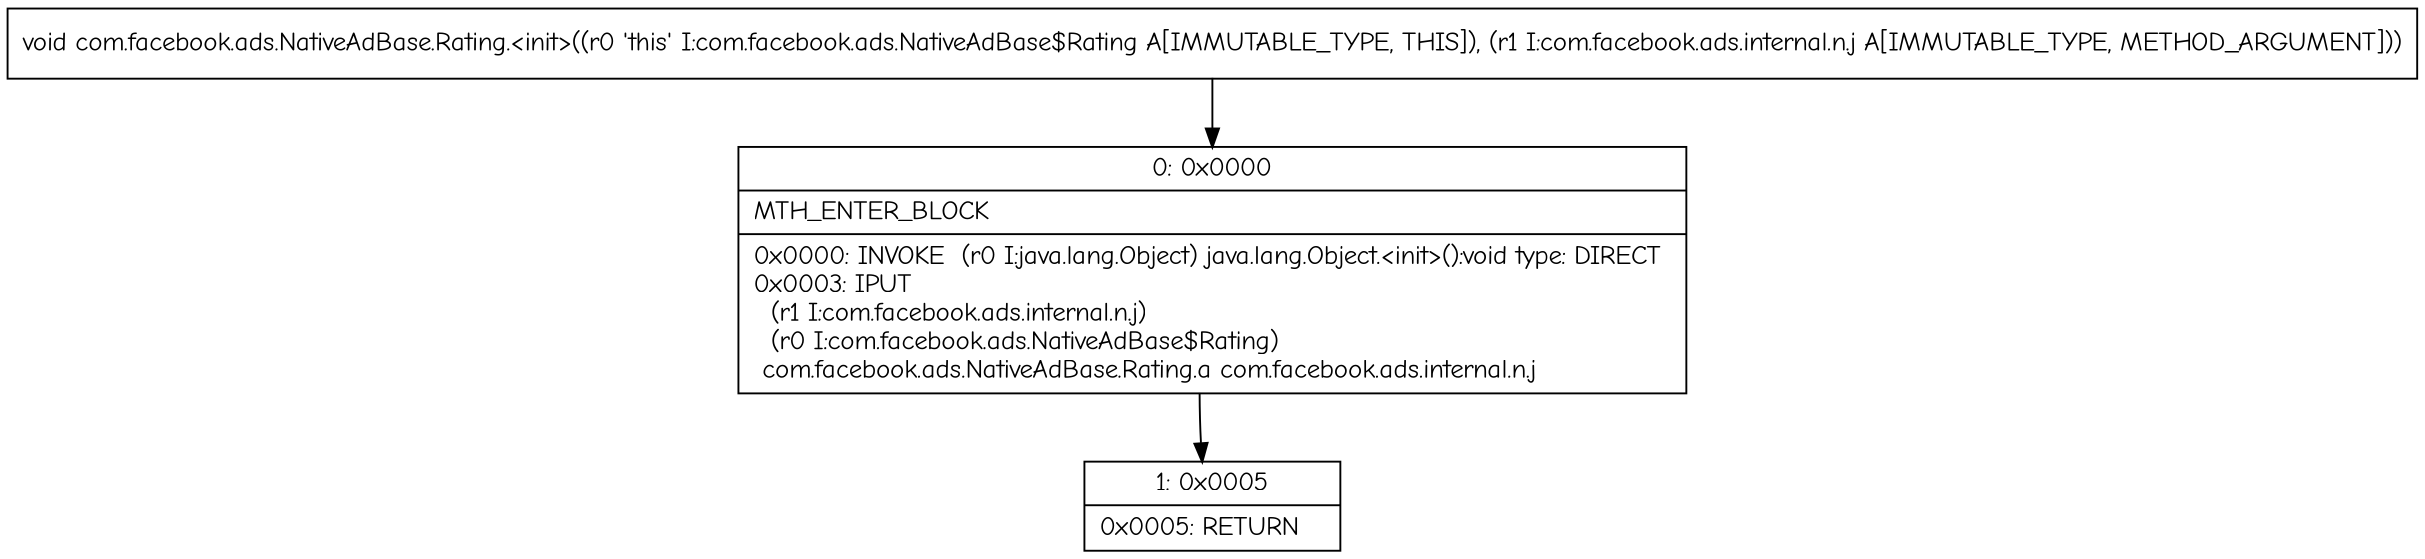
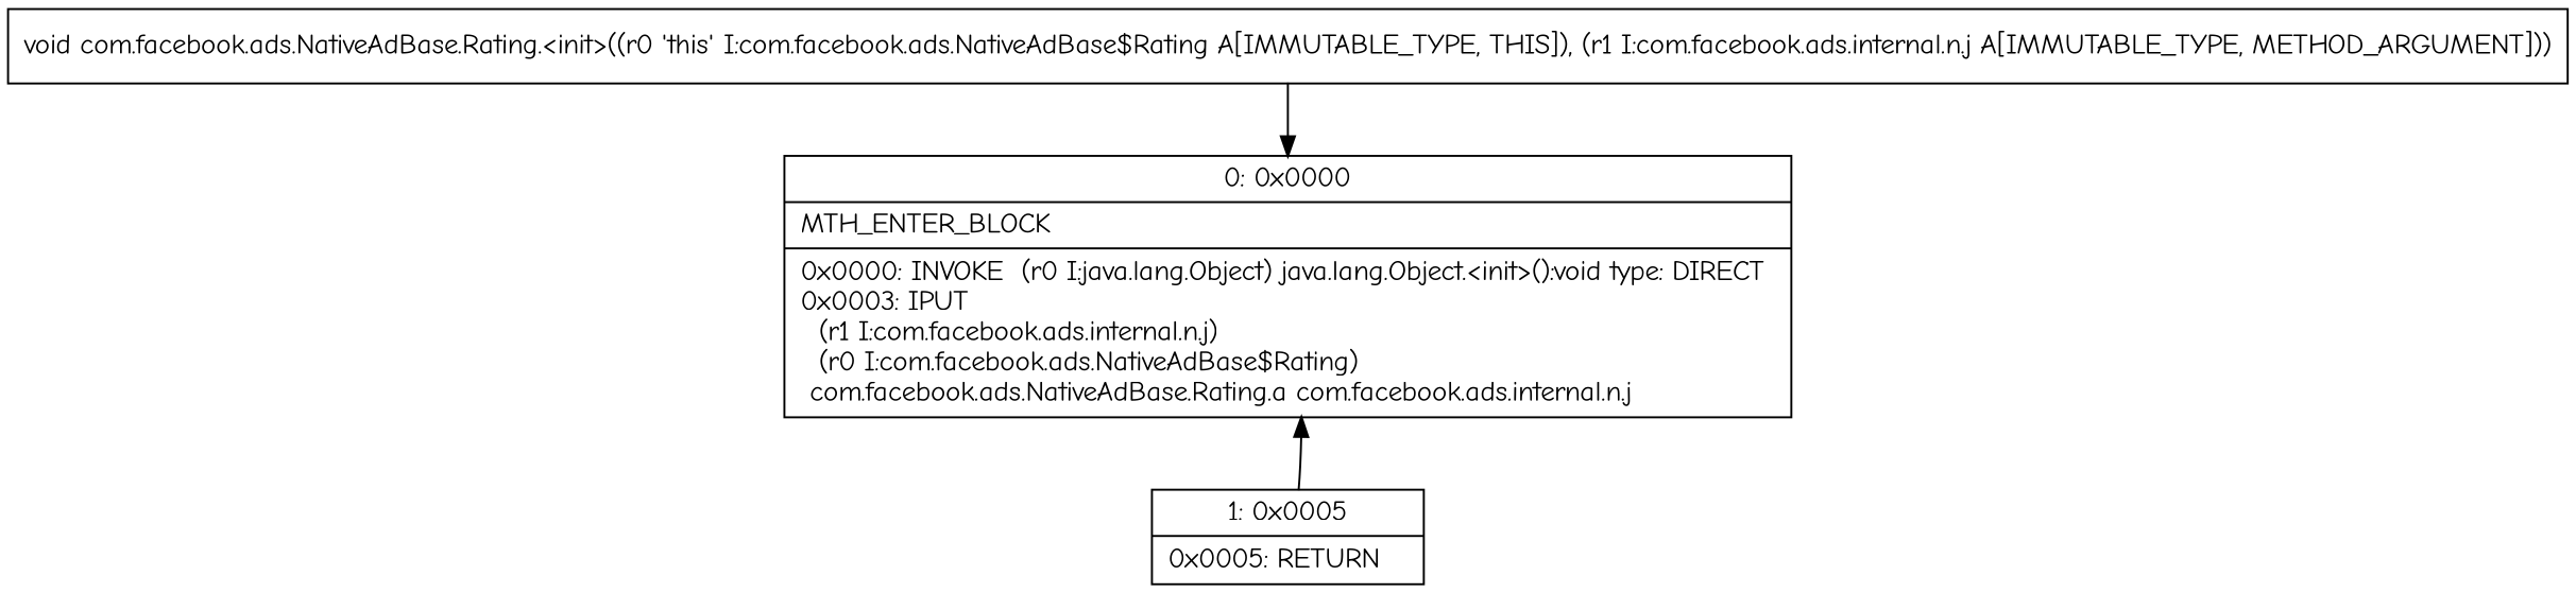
  digraph {
    fontname="Comic Neue"
    node [shape=record fontname="Comic Neue"]
    edge [fontname="Comic Neue"]
    n1 [label="{0\:\ 0x0000|MTH_ENTER_BLOCK\l|0x0000: INVOKE  (r0 I:java.lang.Object) java.lang.Object.\<init\>():void type: DIRECT \l0x0003: IPUT  \l  (r1 I:com.facebook.ads.internal.n.j)\l  (r0 I:com.facebook.ads.NativeAdBase$Rating)\l com.facebook.ads.NativeAdBase.Rating.a com.facebook.ads.internal.n.j \l}"]
    n2 [label="{1\:\ 0x0005|0x0005: RETURN   \l}"]
    n3 [label="{void com.facebook.ads.NativeAdBase.Rating.\<init\>((r0 'this' I:com.facebook.ads.NativeAdBase$Rating A[IMMUTABLE_TYPE, THIS]), (r1 I:com.facebook.ads.internal.n.j A[IMMUTABLE_TYPE, METHOD_ARGUMENT])) }"]
-   n1 -> n2
+   n2 -> n1
    n3 -> n1
  }
